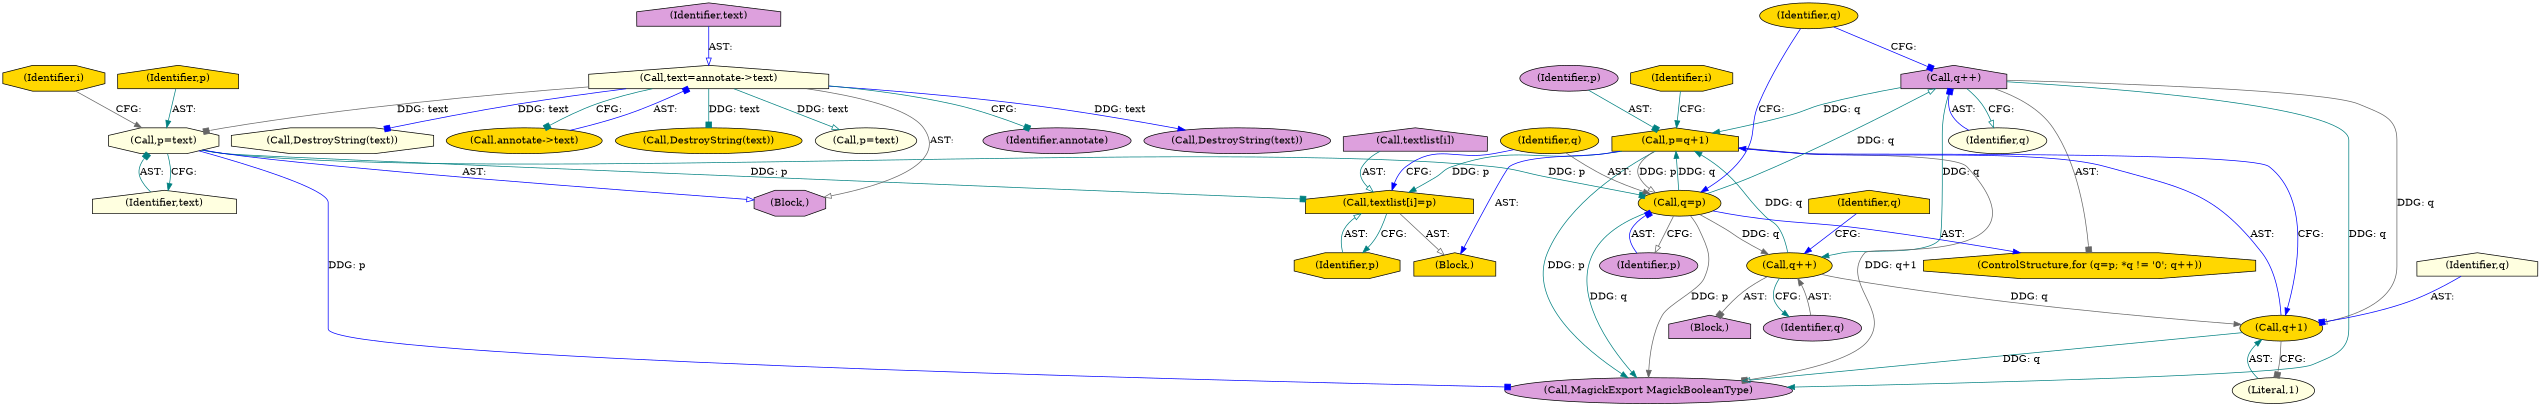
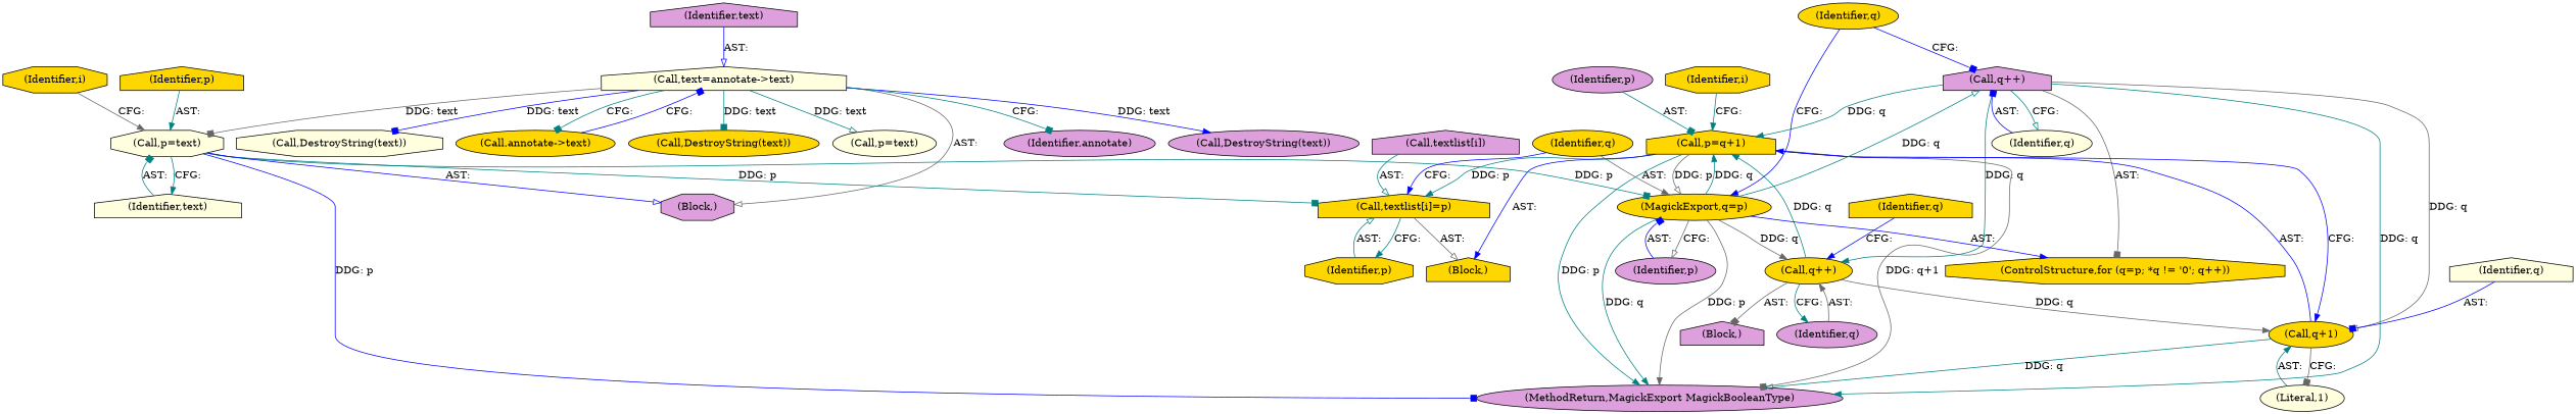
  digraph {
    node [fillcolor=gold shape=ellipse style=filled]
    edge [arrowhead=normal color=teal]
    n1 [fillcolor=plum label="(Call,q++)" shape=house]
    n2 [label="(Call,p=q+1)" shape=house]
    n3 [label="(Call,q++)"]
    n4 [label="(Call,q+1)"]
    n5 [fillcolor=lightyellow label="(Identifier,q)"]
-   n6 [fillcolor=plum label="(Call,MagickExport MagickBooleanType)"]
+   n6 [fillcolor=plum label="(MethodReturn,MagickExport MagickBooleanType)"]
    n7 [label="(ControlStructure,for (q=p; *q != '\0'; q++))" shape=octagon]
-   n8 [label="(Call,q=p)"]
+   n8 [label="(MagickExport,q=p)"]
    n9 [label="(Call,textlist[i]=p)" shape=house]
    n10 [label="(Block,)" shape=house]
    n11 [fillcolor=plum label="(Identifier,q)"]
    n12 [fillcolor=plum label="(Block,)" shape=house]
    n13 [fillcolor=lightyellow label="(Literal,1)"]
    n14 [fillcolor=plum label="(Identifier,p)"]
    n15 [label="(Identifier,p)" shape=octagon]
    n16 [fillcolor=lightyellow label="(Call,p=text)" shape=octagon]
    n17 [fillcolor=lightyellow label="(Identifier,text)" shape=house]
    n18 [fillcolor=plum label="(Block,)" shape=octagon]
    n19 [fillcolor=lightyellow label="(Call,text=annotate->text)" shape=house]
    n20 [fillcolor=plum label="(Call,DestroyString(text))"]
    n21 [fillcolor=lightyellow label="(Call,DestroyString(text))" shape=octagon]
    n22 [label="(Call,annotate->text)"]
    n23 [label="(Call,DestroyString(text))"]
    n24 [fillcolor=lightyellow label="(Call,p=text)"]
    n25 [fillcolor=plum label="(Identifier,annotate)"]
    n26 [fillcolor=lightyellow label="(Identifier,q)" shape=house]
    n27 [label="(Identifier,q)"]
    n28 [fillcolor=plum label="(Call,textlist[i])" shape=house]
    n29 [label="(Identifier,q)" shape=house]
    n30 [fillcolor=plum label="(Identifier,text)" shape=house]
    n31 [label="(Identifier,q)"]
    n32 [label="(Identifier,p)" shape=house]
    n33 [label="(Identifier,i)" shape=octagon]
    n34 [label="(Identifier,i)" shape=octagon]
    n35 [fillcolor=plum label="(Identifier,p)"]
    n1 -> n2 [label="DDG: q"]
    n1 -> n3 [label="DDG: q"]
    n1 -> n4 [arrowhead=onormal color=gray40 label="DDG: q"]
    n1 -> n5 [arrowhead=onormal label="CFG: "]
    n1 -> n6 [label="DDG: q"]
    n1 -> n7 [arrowhead=box color=gray40 label="AST: "]
    n2 -> n4 [color=blue label="CFG: "]
    n2 -> n6 [label="DDG: p"]
    n2 -> n6 [arrowhead=box color=gray40 label="DDG: q+1"]
    n2 -> n8 [arrowhead=onormal color=gray40 label="DDG: p"]
    n2 -> n9 [label="DDG: p"]
    n2 -> n10 [color=blue label="AST: "]
    n3 -> n2 [label="DDG: q"]
    n3 -> n4 [color=gray40 label="DDG: q"]
    n3 -> n11 [label="CFG: "]
    n3 -> n12 [arrowhead=box color=gray40 label="AST: "]
    n4 -> n2 [color=blue label="AST: "]
    n4 -> n6 [arrowhead=onormal label="DDG: q"]
    n4 -> n13 [arrowhead=box color=gray40 label="CFG: "]
    n5 -> n1 [arrowhead=box color=blue label="AST: "]
    n8 -> n1 [arrowhead=onormal label="DDG: q"]
    n8 -> n2 [label="DDG: q"]
    n8 -> n3 [color=gray40 label="DDG: q"]
    n8 -> n6 [color=gray40 label="DDG: p"]
    n8 -> n6 [label="DDG: q"]
    n8 -> n7 [color=blue label="AST: "]
    n8 -> n14 [arrowhead=onormal color=gray40 label="CFG: "]
    n9 -> n10 [arrowhead=onormal color=gray40 label="AST: "]
    n9 -> n15 [label="CFG: "]
    n11 -> n3 [color=gray40 label="AST: "]
    n13 -> n4 [label="AST: "]
    n14 -> n8 [arrowhead=box color=blue label="AST: "]
    n15 -> n9 [arrowhead=onormal label="AST: "]
    n16 -> n6 [arrowhead=box color=blue label="DDG: p"]
    n16 -> n8 [arrowhead=box label="DDG: p"]
    n16 -> n9 [arrowhead=box label="DDG: p"]
    n16 -> n17 [label="CFG: "]
    n16 -> n18 [arrowhead=onormal color=blue label="AST: "]
    n17 -> n16 [arrowhead=box label="AST: "]
    n19 -> n16 [arrowhead=box color=gray40 label="DDG: text"]
    n19 -> n18 [arrowhead=onormal color=gray40 label="AST: "]
    n19 -> n20 [color=blue label="DDG: text"]
    n19 -> n21 [arrowhead=box color=blue label="DDG: text"]
    n19 -> n22 [arrowhead=box label="CFG: "]
    n19 -> n23 [arrowhead=box label="DDG: text"]
    n19 -> n24 [arrowhead=onormal label="DDG: text"]
    n19 -> n25 [arrowhead=box label="CFG: "]
-   n22 -> n19 [arrowhead=box color=blue label="AST: "]
+   n22 -> n19 [arrowhead=box color=blue label="CFG: "]
    n26 -> n4 [arrowhead=box color=blue label="AST: "]
    n27 -> n8 [color=gray40 label="AST: "]
    n27 -> n9 [color=blue label="CFG: "]
    n28 -> n9 [arrowhead=onormal label="AST: "]
    n29 -> n3 [color=blue label="CFG: "]
    n30 -> n19 [arrowhead=onormal color=blue label="AST: "]
    n31 -> n1 [arrowhead=box color=blue label="CFG: "]
    n31 -> n8 [color=blue label="CFG: "]
    n32 -> n16 [label="AST: "]
    n33 -> n2 [label="CFG: "]
    n34 -> n16 [color=gray40 label="CFG: "]
    n35 -> n2 [arrowhead=box label="AST: "]
  }
